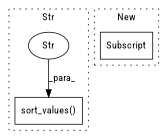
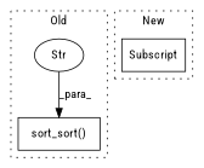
  digraph {
    fontname="Roboto Condensed"
    node [shape=box fontname="Roboto Condensed"]
-   n1 [a=75 l="87,1" label="sort_values()" s="5711,5808"]
+   n1 [a=75 l="87,1" label="sort_sort()" s="5711,5808"]
    n2 [a=66 l=10 label=Str s=5798 shape=ellipse]
    n3 [a=63 l="17,0" label=Subscript s="6132,0"]
    subgraph cluster_1 {
-     label=Str
+     label=Old
      style=dotted
      n1
      n2
    }
    subgraph cluster_2 {
      label=New
      style=dotted
      n3
    }
    n2 -> n1 [label=_para_ fontname="Roboto Condensed"]
  }
